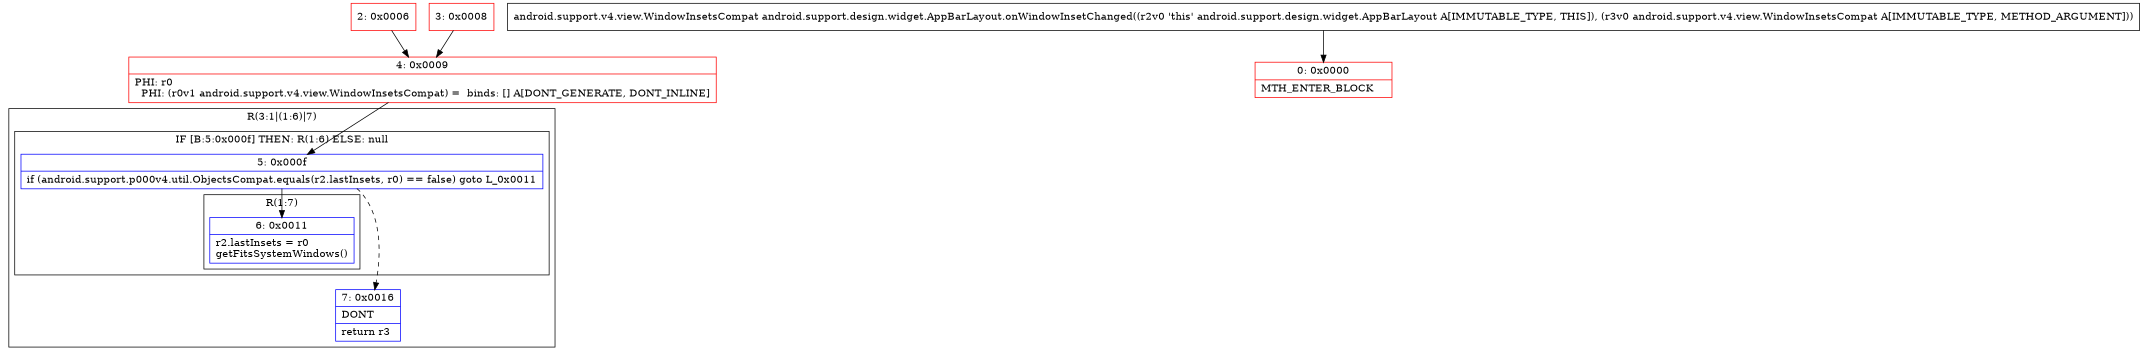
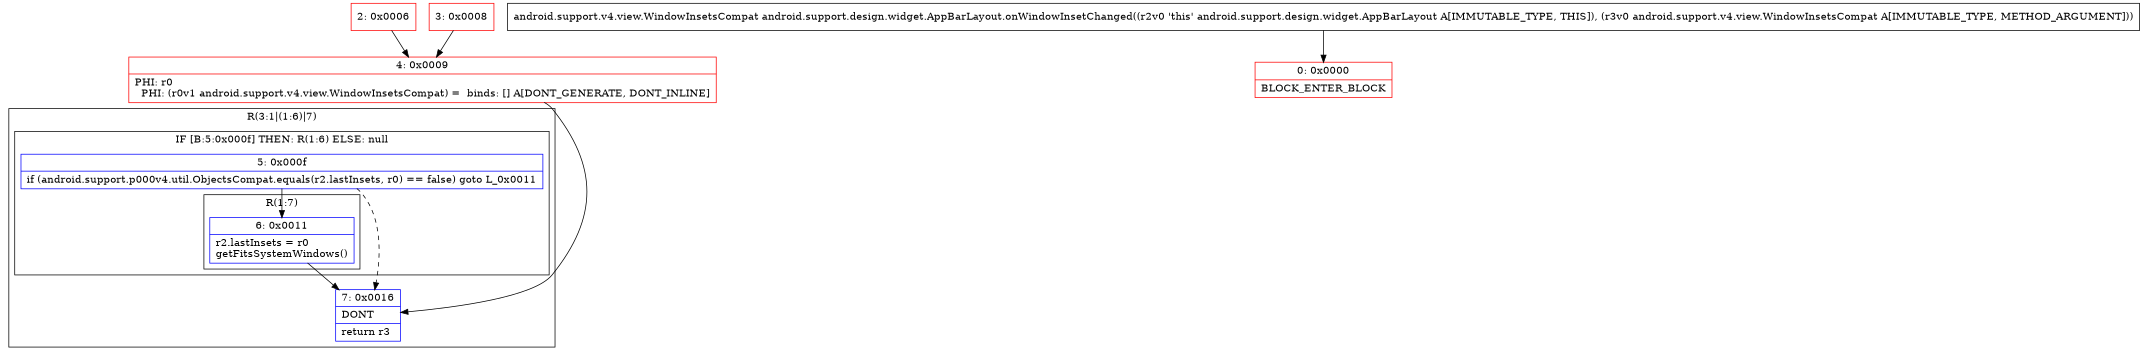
  digraph {
    node [color=red shape=record]
    n1 [color=blue label="{6\:\ 0x0011|r2.lastInsets = r0\lgetFitsSystemWindows()\l}"]
    n2 [color=blue label="{5\:\ 0x000f|if (android.support.p000v4.util.ObjectsCompat.equals(r2.lastInsets, r0) == false) goto L_0x0011\l}"]
    n3 [color=blue label="{7\:\ 0x0016|DONT\l|return r3\l}"]
    n4 [label="{2\:\ 0x0006}"]
    n5 [label="{4\:\ 0x0009|PHI: r0 \l  PHI: (r0v1 android.support.v4.view.WindowInsetsCompat) =  binds: [] A[DONT_GENERATE, DONT_INLINE]\l}"]
    n6 [label="{3\:\ 0x0008}"]
-   n7 [label="{0\:\ 0x0000|MTH_ENTER_BLOCK\l}"]
+   n7 [label="{0\:\ 0x0000|BLOCK_ENTER_BLOCK\l}"]
    n8 [label="{android.support.v4.view.WindowInsetsCompat android.support.design.widget.AppBarLayout.onWindowInsetChanged((r2v0 'this' android.support.design.widget.AppBarLayout A[IMMUTABLE_TYPE, THIS]), (r3v0 android.support.v4.view.WindowInsetsCompat A[IMMUTABLE_TYPE, METHOD_ARGUMENT])) }" color=""]
    subgraph cluster_1 {
      label="R(3:1|(1:6)|7)"
      n3
      subgraph cluster_2 {
        label="IF [B:5:0x000f] THEN: R(1:6) ELSE: null"
        n2
        subgraph cluster_3 {
          label="R(1:7)"
          n1
        }
      }
    }
+   n1 -> n3
    n2 -> n1
    n2 -> n3 [style=dashed]
    n4 -> n5
-   n5 -> n2
+   n5 -> n3
    n6 -> n5
    n8 -> n7
  }
